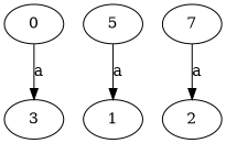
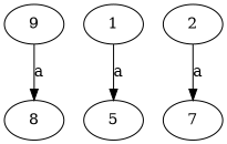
  strict digraph {
-   0
-   3
+   0 [label=9]
+   3 [label=8]
    1
    5
    n5 [label=7]
    2
    0 -> 3 [label=a]
-   5 -> 1 [label=a]
-   n5 -> 2 [label=a]
+   1 -> 5 [label=a]
+   2 -> n5 [label=a]
  }
